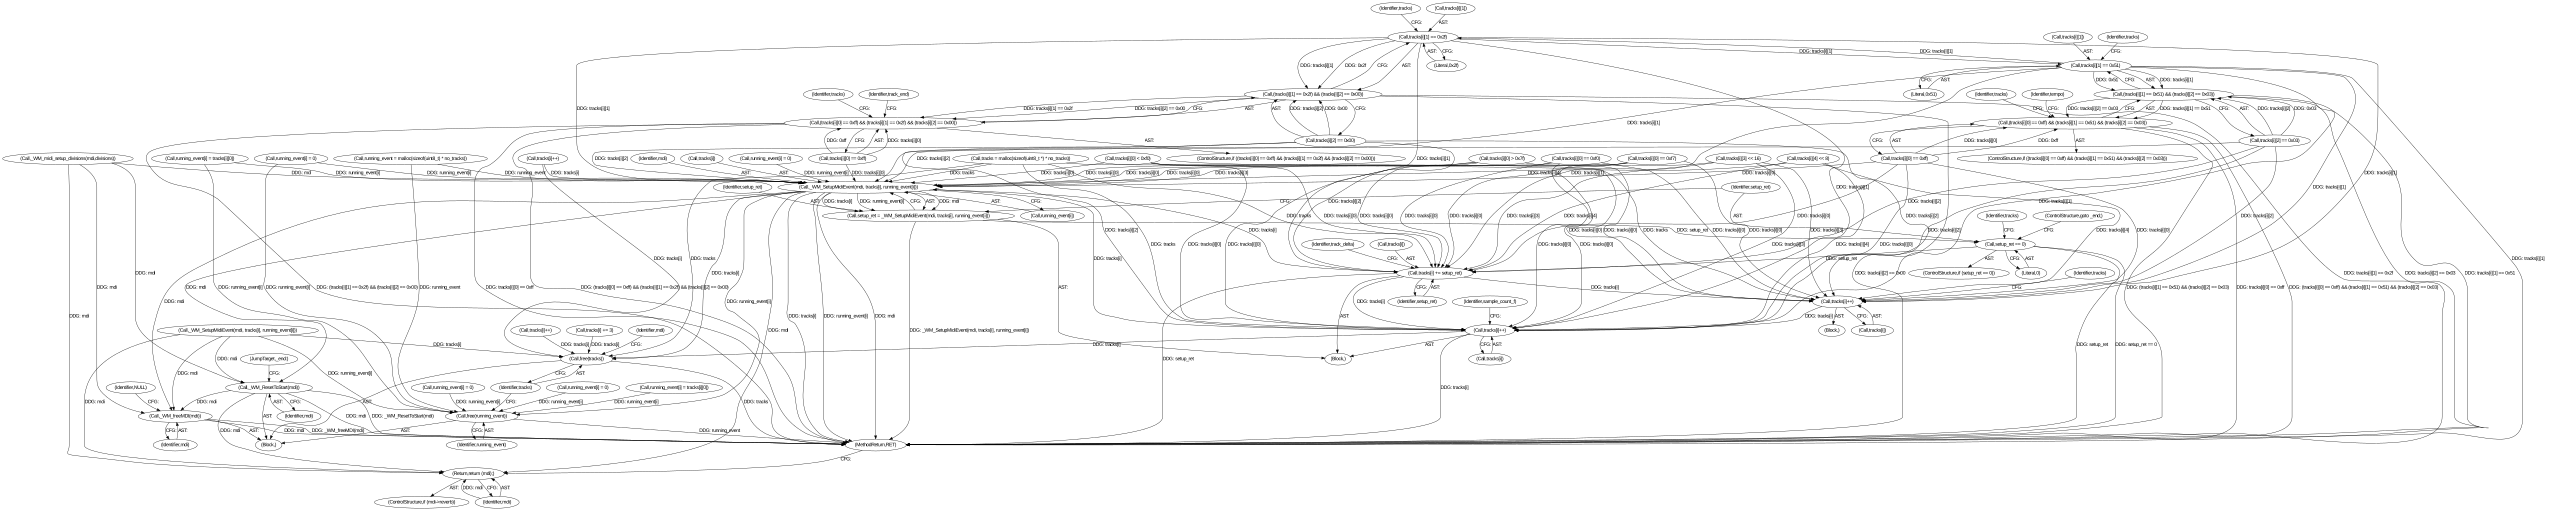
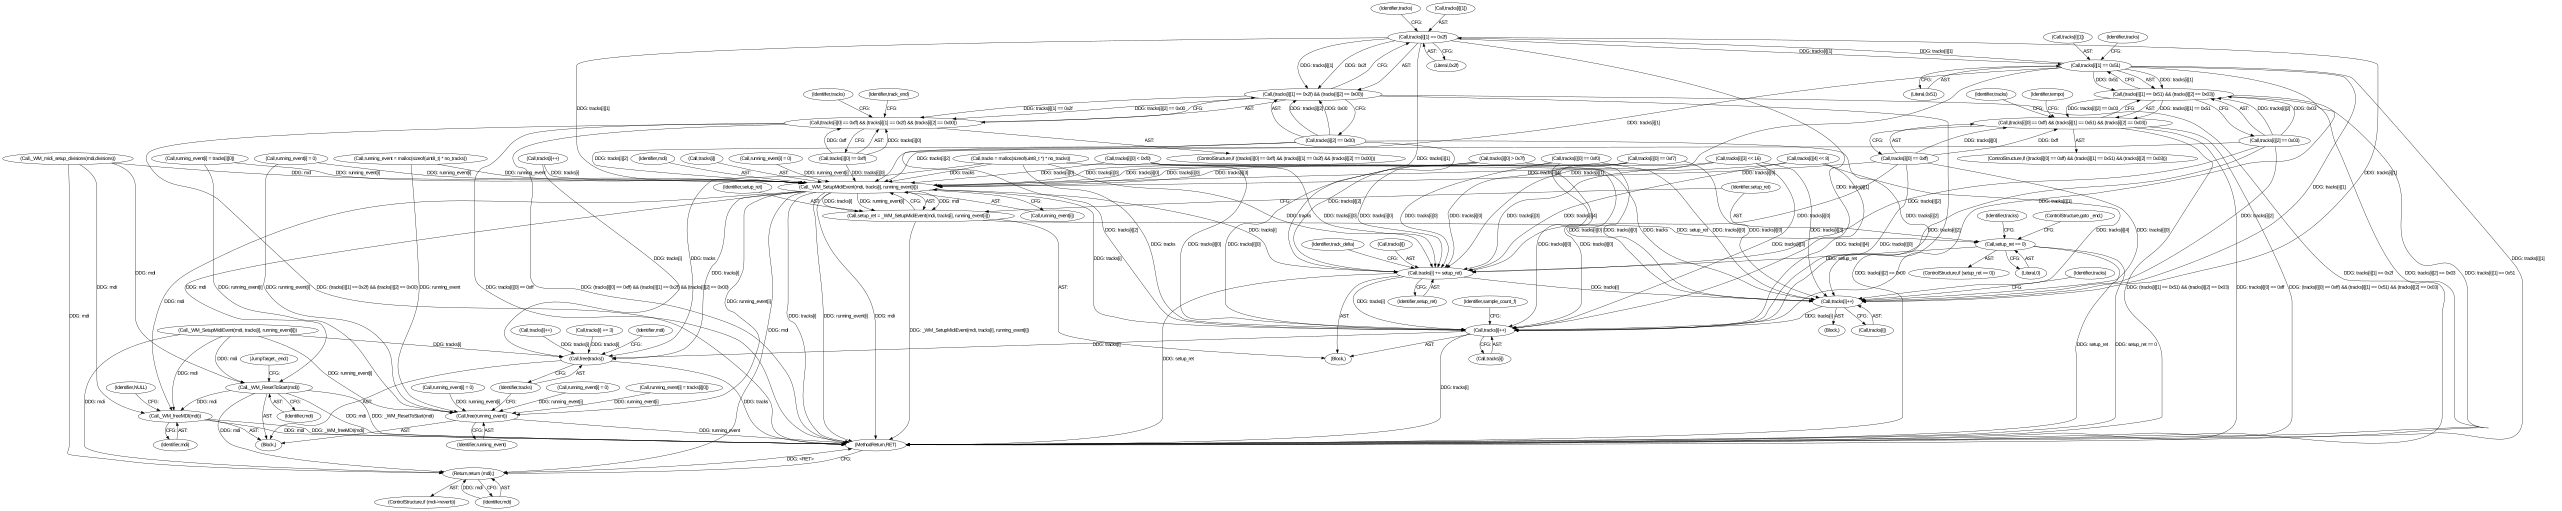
  digraph {
    fontname="Liberation Sans"
    node [fontname="Liberation Sans"]
    edge [fontname="Liberation Sans"]
    n1 [label="(Call,tracks[i][1] == 0x2f)"]
    n2 [label="(Call,tracks[i][1] == 0x51)"]
    n3 [label="(Call,_WM_SetupMidiEvent(mdi, tracks[i], running_event[i]))"]
    n4 [label="(Call,tracks[i] += setup_ret)"]
    n5 [label="(Call,tracks[i]++)"]
    n6 [label="(Call,tracks[i]++)"]
    n7 [label="(Call,(tracks[i][1] == 0x2f) && (tracks[i][2] == 0x00))"]
    n8 [label="(Literal,0x2f)"]
    n9 [label="(MethodReturn,RET)"]
    n10 [label="(Call,(tracks[i][1] == 0x51) && (tracks[i][2] == 0x03))"]
    n11 [label="(Literal,0x51)"]
    n12 [label="(Call,setup_ret = _WM_SetupMidiEvent(mdi, tracks[i], running_event[i]))"]
    n13 [label="(Call,free(tracks))"]
    n14 [label="(Call,_WM_ResetToStart(mdi))"]
    n15 [label="(Return,return (mdi);)"]
    n16 [label="(Call,_WM_freeMDI(mdi))"]
    n17 [label="(Call,free(running_event))"]
    n18 [label="(Call,running_event[i])"]
    n19 [label="(Block,)"]
    n20 [label="(Identifier,setup_ret)"]
    n21 [label="(Call,tracks[i])"]
    n22 [label="(Block,)"]
    n23 [label="(Call,tracks[i])"]
    n24 [label="(Call,(tracks[i][0] == 0xff) && (tracks[i][1] == 0x2f) && (tracks[i][2] == 0x00))"]
    n25 [label="(Call,tracks[i][2] == 0x00)"]
    n26 [label="(Call,(tracks[i][0] == 0xff) && (tracks[i][1] == 0x51) && (tracks[i][2] == 0x03))"]
    n27 [label="(Call,tracks[i][2] == 0x03)"]
    n28 [label="(Call,setup_ret == 0)"]
    n29 [label="(Block,)"]
    n30 [label="(Identifier,tracks)"]
    n31 [label="(Identifier,mdi)"]
    n32 [label="(ControlStructure,if (mdi->reverb))"]
    n33 [label="(Identifier,mdi)"]
    n34 [label="(Identifier,mdi)"]
    n35 [label="(Identifier,running_event)"]
    n36 [label="(Literal,0)"]
    n37 [label="(ControlStructure,if (setup_ret == 0))"]
    n38 [label="(ControlStructure,if ((tracks[i][0] == 0xff) && (tracks[i][1] == 0x2f) && (tracks[i][2] == 0x00)))"]
    n39 [label="(Call,tracks[i][0] == 0xff)"]
    n40 [label="(ControlStructure,if ((tracks[i][0] == 0xff) && (tracks[i][1] == 0x51) && (tracks[i][2] == 0x03)))"]
    n41 [label="(Call,tracks[i][0] == 0xff)"]
    n42 [label="(Identifier,track_delta)"]
    n43 [label="(Identifier,mdi)"]
    n44 [label="(Call,tracks[i]++)"]
    n45 [label="(Identifier,setup_ret)"]
    n46 [label="(Identifier,mdi)"]
    n47 [label="(Call,tracks[i][4] << 8)"]
    n48 [label="(Call,_WM_midi_setup_divisions(mdi,divisions))"]
    n49 [label="(Call,tracks[i][0] == 0xf0)"]
    n50 [label="(Identifier,sample_count_f)"]
    n51 [label="(Call,tracks[i][1])"]
    n52 [label="(Call,tracks = malloc(sizeof(uint8_t *) * no_tracks))"]
    n53 [label="(Call,running_event = malloc(sizeof(uint8_t) * no_tracks))"]
    n54 [label="(Call,tracks[i][0] == 0xf7)"]
    n55 [label="(Identifier,setup_ret)"]
    n56 [label="(JumpTarget,_end:)"]
    n57 [label="(ControlStructure,goto _end;)"]
    n58 [label="(Call,running_event[i] = tracks[i][0])"]
    n59 [label="(Identifier,track_end)"]
    n60 [label="(Call,tracks[i])"]
    n61 [label="(Identifier,tracks)"]
    n62 [label="(Call,tracks[i][0] > 0x7f)"]
    n63 [label="(Call,running_event[i] = tracks[i][0])"]
    n64 [label="(Call,_WM_SetupMidiEvent(mdi, tracks[i], running_event[i]))"]
    n65 [label="(Call,tracks[i])"]
    n66 [label="(Call,running_event[i] = 0)"]
    n67 [label="(Call,running_event[i] = 0)"]
    n68 [label="(Identifier,NULL)"]
    n69 [label="(Call,tracks[i]++)"]
    n70 [label="(Identifier,tracks)"]
    n71 [label="(Call,tracks[i] += 3)"]
    n72 [label="(Call,tracks[i][1])"]
    n73 [label="(Identifier,tracks)"]
    n74 [label="(Call,tracks[i][3] << 16)"]
    n75 [label="(Call,running_event[i] = 0)"]
    n76 [label="(Identifier,tempo)"]
    n77 [label="(Identifier,tracks)"]
    n78 [label="(Identifier,tracks)"]
    n79 [label="(Identifier,tracks)"]
    n80 [label="(Call,running_event[i] = 0)"]
    n81 [label="(Call,tracks[i][0] < 0xf0)"]
    n1 -> n2 [label="DDG: tracks[i][1]"]
    n1 -> n3 [label="DDG: tracks[i][1]"]
    n1 -> n4 [label="DDG: tracks[i][1]"]
    n1 -> n5 [label="DDG: tracks[i][1]"]
    n1 -> n6 [label="DDG: tracks[i][1]"]
    n1 -> n7 [label="AST: "]
    n1 -> n7 [label="DDG: tracks[i][1]"]
    n1 -> n7 [label="DDG: 0x2f"]
    n1 -> n8 [label="CFG: "]
    n2 -> n1 [label="DDG: tracks[i][1]"]
    n2 -> n3 [label="DDG: tracks[i][1]"]
    n2 -> n4 [label="DDG: tracks[i][1]"]
    n2 -> n5 [label="DDG: tracks[i][1]"]
    n2 -> n6 [label="DDG: tracks[i][1]"]
    n2 -> n9 [label="DDG: tracks[i][1]"]
    n2 -> n10 [label="AST: "]
    n2 -> n10 [label="DDG: tracks[i][1]"]
    n2 -> n10 [label="DDG: 0x51"]
    n2 -> n11 [label="CFG: "]
    n3 -> n4 [label="DDG: tracks[i]"]
    n3 -> n9 [label="DDG: mdi"]
    n3 -> n9 [label="DDG: tracks[i]"]
    n3 -> n9 [label="DDG: running_event[i]"]
    n3 -> n12 [label="AST: "]
    n3 -> n12 [label="DDG: mdi"]
    n3 -> n12 [label="DDG: tracks[i]"]
    n3 -> n12 [label="DDG: running_event[i]"]
    n3 -> n13 [label="DDG: tracks[i]"]
    n3 -> n14 [label="DDG: mdi"]
    n3 -> n15 [label="DDG: mdi"]
    n3 -> n16 [label="DDG: mdi"]
    n3 -> n17 [label="DDG: running_event[i]"]
    n3 -> n18 [label="CFG: "]
    n4 -> n5 [label="DDG: tracks[i]"]
    n4 -> n6 [label="DDG: tracks[i]"]
    n4 -> n9 [label="DDG: setup_ret"]
    n4 -> n19 [label="AST: "]
    n4 -> n20 [label="CFG: "]
    n5 -> n6 [label="DDG: tracks[i]"]
    n5 -> n21 [label="CFG: "]
    n5 -> n22 [label="AST: "]
    n6 -> n3 [label="DDG: tracks[i]"]
    n6 -> n9 [label="DDG: tracks[i]"]
    n6 -> n13 [label="DDG: tracks[i]"]
    n6 -> n19 [label="AST: "]
    n6 -> n23 [label="CFG: "]
    n7 -> n1 [label="CFG: "]
    n7 -> n9 [label="DDG: tracks[i][1] == 0x2f"]
    n7 -> n9 [label="DDG: tracks[i][2] == 0x00"]
    n7 -> n24 [label="AST: "]
    n7 -> n24 [label="DDG: tracks[i][1] == 0x2f"]
    n7 -> n24 [label="DDG: tracks[i][2] == 0x00"]
    n7 -> n25 [label="CFG: "]
    n8 -> n1 [label="AST: "]
    n9 -> n15 [label="CFG: "]
    n10 -> n2 [label="CFG: "]
    n10 -> n9 [label="DDG: tracks[i][2] == 0x03"]
    n10 -> n9 [label="DDG: tracks[i][1] == 0x51"]
    n10 -> n26 [label="AST: "]
    n10 -> n26 [label="DDG: tracks[i][1] == 0x51"]
    n10 -> n26 [label="DDG: tracks[i][2] == 0x03"]
    n10 -> n27 [label="CFG: "]
    n11 -> n2 [label="AST: "]
    n12 -> n3 [label="CFG: "]
    n12 -> n9 [label="DDG: _WM_SetupMidiEvent(mdi, tracks[i], running_event[i])"]
    n12 -> n19 [label="AST: "]
    n12 -> n28 [label="DDG: setup_ret"]
    n13 -> n9 [label="DDG: tracks"]
    n13 -> n29 [label="AST: "]
    n13 -> n30 [label="CFG: "]
    n14 -> n9 [label="DDG: _WM_ResetToStart(mdi)"]
    n14 -> n9 [label="DDG: mdi"]
    n14 -> n15 [label="DDG: mdi"]
    n14 -> n16 [label="DDG: mdi"]
    n14 -> n29 [label="AST: "]
    n14 -> n31 [label="CFG: "]
+   n15 -> n9 [label="DDG: <RET>"]
    n15 -> n32 [label="AST: "]
    n15 -> n33 [label="CFG: "]
    n16 -> n9 [label="DDG: mdi"]
    n16 -> n9 [label="DDG: _WM_freeMDI(mdi)"]
    n16 -> n29 [label="AST: "]
    n16 -> n34 [label="CFG: "]
    n17 -> n9 [label="DDG: running_event"]
    n17 -> n29 [label="AST: "]
    n17 -> n35 [label="CFG: "]
    n18 -> n3 [label="AST: "]
    n20 -> n4 [label="AST: "]
    n21 -> n5 [label="AST: "]
    n23 -> n6 [label="AST: "]
    n24 -> n7 [label="CFG: "]
    n24 -> n9 [label="DDG: (tracks[i][0] == 0xff) && (tracks[i][1] == 0x2f) && (tracks[i][2] == 0x00)"]
    n24 -> n9 [label="DDG: (tracks[i][1] == 0x2f) && (tracks[i][2] == 0x00)"]
    n24 -> n9 [label="DDG: tracks[i][0] == 0xff"]
    n24 -> n38 [label="AST: "]
    n24 -> n39 [label="CFG: "]
    n25 -> n3 [label="DDG: tracks[i][2]"]
    n25 -> n4 [label="DDG: tracks[i][2]"]
    n25 -> n5 [label="DDG: tracks[i][2]"]
    n25 -> n6 [label="DDG: tracks[i][2]"]
    n25 -> n7 [label="AST: "]
    n25 -> n7 [label="DDG: tracks[i][2]"]
    n25 -> n7 [label="DDG: 0x00"]
    n26 -> n9 [label="DDG: (tracks[i][1] == 0x51) && (tracks[i][2] == 0x03)"]
    n26 -> n9 [label="DDG: tracks[i][0] == 0xff"]
    n26 -> n9 [label="DDG: (tracks[i][0] == 0xff) && (tracks[i][1] == 0x51) && (tracks[i][2] == 0x03)"]
    n26 -> n10 [label="CFG: "]
    n26 -> n40 [label="AST: "]
    n26 -> n41 [label="CFG: "]
    n27 -> n3 [label="DDG: tracks[i][2]"]
    n27 -> n4 [label="DDG: tracks[i][2]"]
    n27 -> n5 [label="DDG: tracks[i][2]"]
    n27 -> n6 [label="DDG: tracks[i][2]"]
    n27 -> n10 [label="AST: "]
    n27 -> n10 [label="DDG: tracks[i][2]"]
    n27 -> n10 [label="DDG: 0x03"]
    n28 -> n4 [label="DDG: setup_ret"]
    n28 -> n9 [label="DDG: setup_ret"]
    n28 -> n9 [label="DDG: setup_ret == 0"]
    n28 -> n36 [label="CFG: "]
    n28 -> n37 [label="AST: "]
    n30 -> n13 [label="AST: "]
    n30 -> n17 [label="CFG: "]
    n31 -> n14 [label="AST: "]
    n33 -> n15 [label="AST: "]
    n33 -> n15 [label="DDG: mdi"]
    n34 -> n16 [label="AST: "]
    n35 -> n17 [label="AST: "]
    n36 -> n28 [label="AST: "]
    n39 -> n3 [label="DDG: tracks[i][0]"]
    n39 -> n24 [label="AST: "]
    n39 -> n24 [label="DDG: tracks[i][0]"]
    n39 -> n24 [label="DDG: 0xff"]
    n41 -> n3 [label="DDG: tracks[i][0]"]
    n41 -> n4 [label="DDG: tracks[i][0]"]
    n41 -> n5 [label="DDG: tracks[i][0]"]
    n41 -> n6 [label="DDG: tracks[i][0]"]
    n41 -> n26 [label="AST: "]
    n41 -> n26 [label="DDG: tracks[i][0]"]
    n41 -> n26 [label="DDG: 0xff"]
    n42 -> n4 [label="CFG: "]
    n43 -> n13 [label="CFG: "]
    n44 -> n3 [label="DDG: tracks[i]"]
    n44 -> n13 [label="DDG: tracks[i]"]
    n45 -> n12 [label="CFG: "]
    n45 -> n28 [label="AST: "]
    n46 -> n3 [label="AST: "]
    n47 -> n3 [label="DDG: tracks[i][4]"]
    n47 -> n4 [label="DDG: tracks[i][4]"]
    n47 -> n5 [label="DDG: tracks[i][4]"]
    n47 -> n6 [label="DDG: tracks[i][4]"]
    n48 -> n3 [label="DDG: mdi"]
    n48 -> n14 [label="DDG: mdi"]
    n48 -> n15 [label="DDG: mdi"]
    n48 -> n16 [label="DDG: mdi"]
    n49 -> n3 [label="DDG: tracks[i][0]"]
    n49 -> n4 [label="DDG: tracks[i][0]"]
    n49 -> n5 [label="DDG: tracks[i][0]"]
    n49 -> n6 [label="DDG: tracks[i][0]"]
    n50 -> n6 [label="CFG: "]
    n51 -> n2 [label="AST: "]
    n52 -> n3 [label="DDG: tracks"]
    n52 -> n4 [label="DDG: tracks"]
    n52 -> n5 [label="DDG: tracks"]
    n52 -> n6 [label="DDG: tracks"]
    n52 -> n13 [label="DDG: tracks"]
    n53 -> n3 [label="DDG: running_event"]
    n53 -> n17 [label="DDG: running_event"]
    n54 -> n3 [label="DDG: tracks[i][0]"]
    n54 -> n4 [label="DDG: tracks[i][0]"]
    n54 -> n5 [label="DDG: tracks[i][0]"]
    n54 -> n6 [label="DDG: tracks[i][0]"]
    n55 -> n12 [label="AST: "]
    n56 -> n14 [label="CFG: "]
    n57 -> n28 [label="CFG: "]
    n58 -> n17 [label="DDG: running_event[i]"]
    n59 -> n24 [label="CFG: "]
    n60 -> n3 [label="AST: "]
    n61 -> n1 [label="CFG: "]
    n62 -> n3 [label="DDG: tracks[i][0]"]
    n62 -> n4 [label="DDG: tracks[i][0]"]
    n62 -> n5 [label="DDG: tracks[i][0]"]
    n62 -> n6 [label="DDG: tracks[i][0]"]
    n63 -> n3 [label="DDG: running_event[i]"]
    n63 -> n17 [label="DDG: running_event[i]"]
    n64 -> n13 [label="DDG: tracks[i]"]
    n64 -> n14 [label="DDG: mdi"]
    n64 -> n15 [label="DDG: mdi"]
    n64 -> n16 [label="DDG: mdi"]
    n64 -> n17 [label="DDG: running_event[i]"]
    n65 -> n4 [label="AST: "]
    n66 -> n17 [label="DDG: running_event[i]"]
    n67 -> n3 [label="DDG: running_event[i]"]
    n68 -> n16 [label="CFG: "]
    n69 -> n13 [label="DDG: tracks[i]"]
    n70 -> n24 [label="CFG: "]
    n71 -> n13 [label="DDG: tracks[i]"]
    n72 -> n1 [label="AST: "]
    n73 -> n5 [label="CFG: "]
    n74 -> n3 [label="DDG: tracks[i][3]"]
    n74 -> n4 [label="DDG: tracks[i][3]"]
    n74 -> n5 [label="DDG: tracks[i][3]"]
    n74 -> n6 [label="DDG: tracks[i][3]"]
    n75 -> n3 [label="DDG: running_event[i]"]
    n75 -> n17 [label="DDG: running_event[i]"]
    n76 -> n26 [label="CFG: "]
    n77 -> n2 [label="CFG: "]
    n78 -> n26 [label="CFG: "]
    n79 -> n28 [label="CFG: "]
    n80 -> n17 [label="DDG: running_event[i]"]
    n81 -> n3 [label="DDG: tracks[i][0]"]
    n81 -> n4 [label="DDG: tracks[i][0]"]
    n81 -> n5 [label="DDG: tracks[i][0]"]
    n81 -> n6 [label="DDG: tracks[i][0]"]
  }
